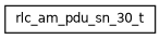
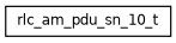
  digraph {
    rankdir=LR
-   n1 [color=black fillcolor=white fontname=Helvetica fontsize=10 height=0.2 label=rlc_am_pdu_sn_30_t shape=record style=filled width=0.4]
+   n1 [color=black fillcolor=white fontname=Helvetica fontsize=10 height=0.2 label=rlc_am_pdu_sn_10_t shape=record style=filled width=0.4]
  }
